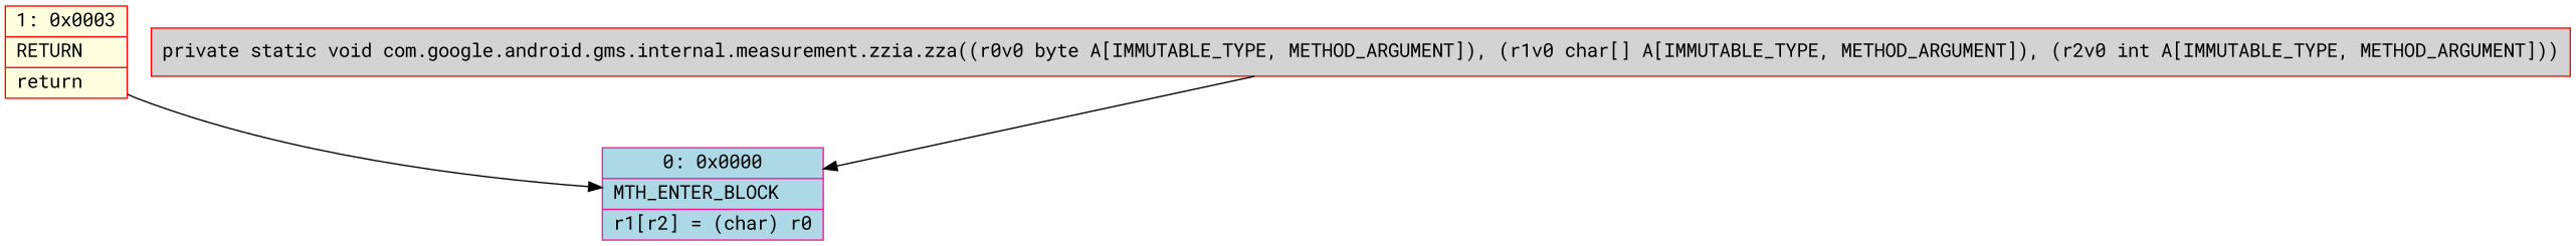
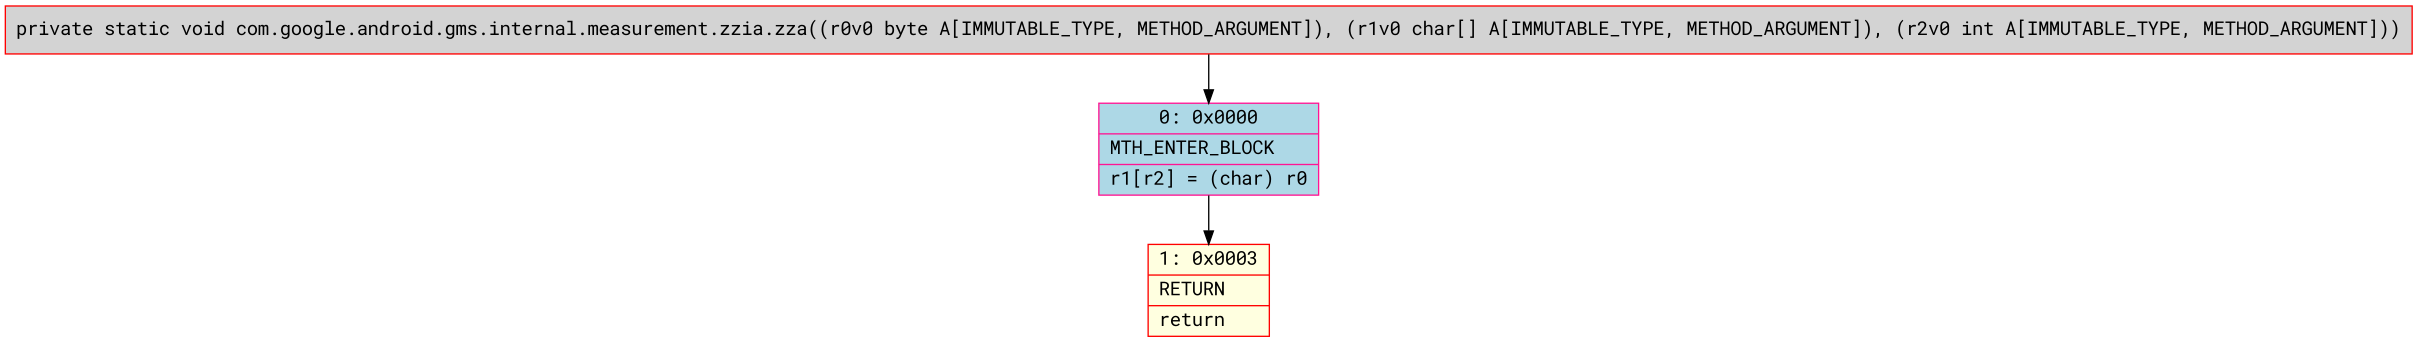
  digraph {
    fontname="Roboto Mono"
    node [shape=record style=filled color=red fontname="Roboto Mono"]
    edge [fontname="Roboto Mono"]
    n1 [label="{0\:\ 0x0000|MTH_ENTER_BLOCK\l|r1[r2] = (char) r0\l}" fillcolor=lightblue color=deeppink]
    n2 [label="{1\:\ 0x0003|RETURN\l|return\l}" fillcolor=lightyellow]
    n3 [label="{private static void com.google.android.gms.internal.measurement.zzia.zza((r0v0 byte A[IMMUTABLE_TYPE, METHOD_ARGUMENT]), (r1v0 char[] A[IMMUTABLE_TYPE, METHOD_ARGUMENT]), (r2v0 int A[IMMUTABLE_TYPE, METHOD_ARGUMENT])) }" fillcolor=lightgrey]
-   n2 -> n1
+   n1 -> n2
    n3 -> n1
  }
